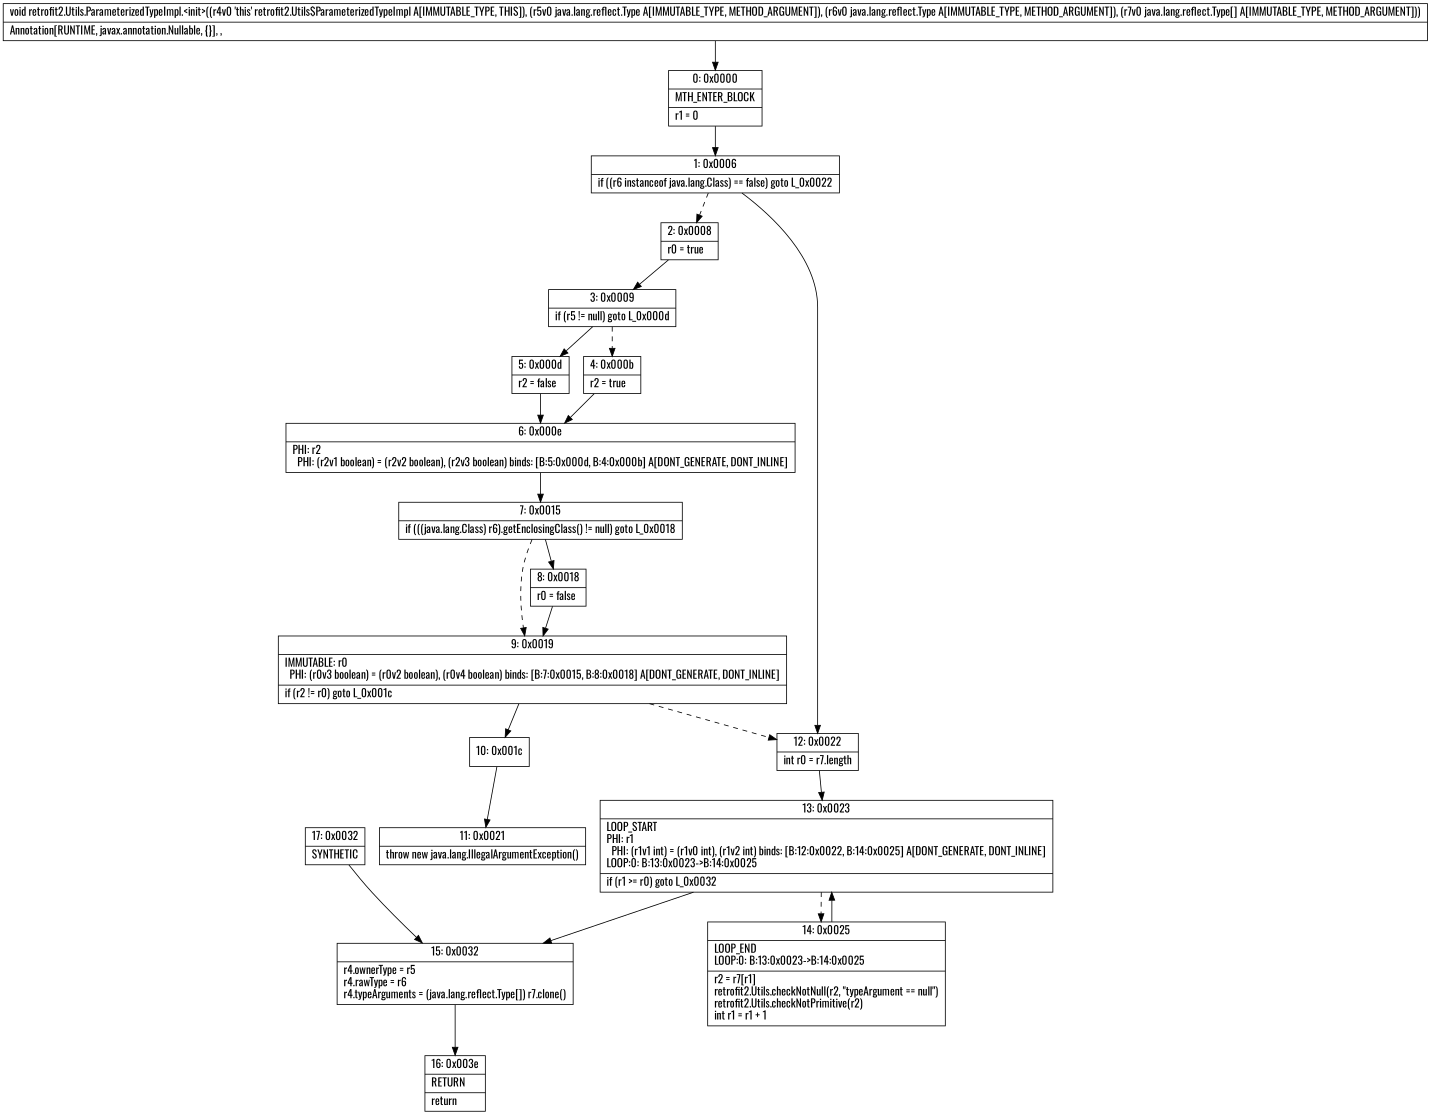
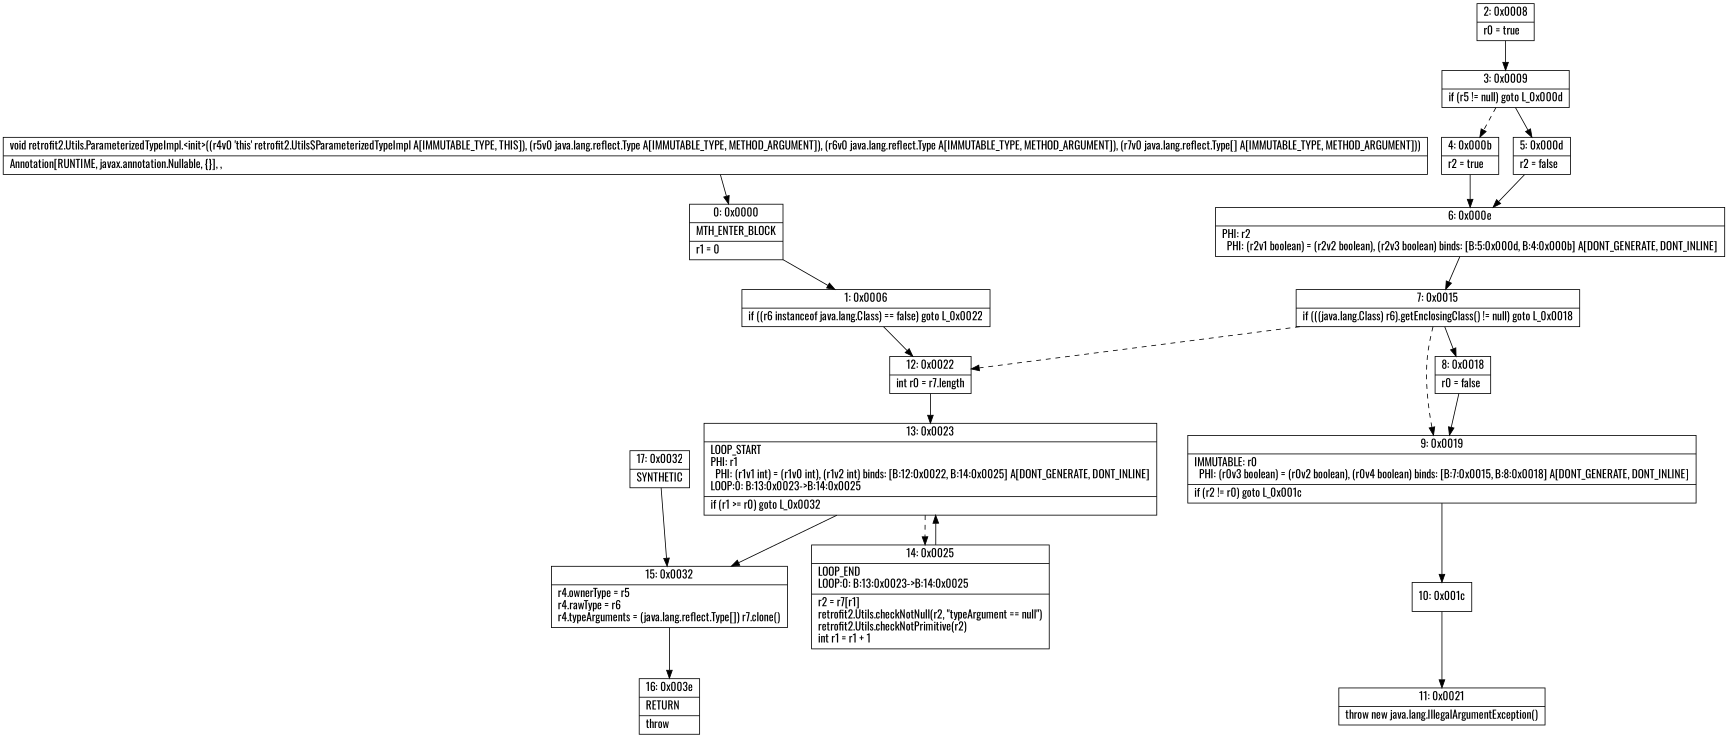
  digraph {
    fontname=Oswald
    node [fontname=Oswald shape=record]
    edge [fontname=Oswald]
    n1 [label="{0\:\ 0x0000|MTH_ENTER_BLOCK\l|r1 = 0\l}"]
    n2 [label="{1\:\ 0x0006|if ((r6 instanceof java.lang.Class) == false) goto L_0x0022\l}"]
    n3 [label="{2\:\ 0x0008|r0 = true\l}"]
    n4 [label="{12\:\ 0x0022|int r0 = r7.length\l}"]
    n5 [label="{3\:\ 0x0009|if (r5 != null) goto L_0x000d\l}"]
    n6 [label="{13\:\ 0x0023|LOOP_START\lPHI: r1 \l  PHI: (r1v1 int) = (r1v0 int), (r1v2 int) binds: [B:12:0x0022, B:14:0x0025] A[DONT_GENERATE, DONT_INLINE]\lLOOP:0: B:13:0x0023\-\>B:14:0x0025\l|if (r1 \>= r0) goto L_0x0032\l}"]
    n7 [label="{4\:\ 0x000b|r2 = true\l}"]
    n8 [label="{5\:\ 0x000d|r2 = false\l}"]
    n9 [label="{6\:\ 0x000e|PHI: r2 \l  PHI: (r2v1 boolean) = (r2v2 boolean), (r2v3 boolean) binds: [B:5:0x000d, B:4:0x000b] A[DONT_GENERATE, DONT_INLINE]\l}"]
    n10 [label="{7\:\ 0x0015|if (((java.lang.Class) r6).getEnclosingClass() != null) goto L_0x0018\l}"]
    n11 [label="{8\:\ 0x0018|r0 = false\l}"]
    n12 [label="{9\:\ 0x0019|IMMUTABLE: r0 \l  PHI: (r0v3 boolean) = (r0v2 boolean), (r0v4 boolean) binds: [B:7:0x0015, B:8:0x0018] A[DONT_GENERATE, DONT_INLINE]\l|if (r2 != r0) goto L_0x001c\l}"]
    n13 [label="{10\:\ 0x001c}"]
    n14 [label="{11\:\ 0x0021|throw new java.lang.IllegalArgumentException()\l}"]
    n15 [label="{14\:\ 0x0025|LOOP_END\lLOOP:0: B:13:0x0023\-\>B:14:0x0025\l|r2 = r7[r1]\lretrofit2.Utils.checkNotNull(r2, \"typeArgument == null\")\lretrofit2.Utils.checkNotPrimitive(r2)\lint r1 = r1 + 1\l}"]
    n16 [label="{15\:\ 0x0032|r4.ownerType = r5\lr4.rawType = r6\lr4.typeArguments = (java.lang.reflect.Type[]) r7.clone()\l}"]
    n17 [label="{17\:\ 0x0032|SYNTHETIC\l}"]
-   n18 [label="{16\:\ 0x003e|RETURN\l|return\l}"]
+   n18 [label="{16\:\ 0x003e|RETURN\l|throw\l}"]
    n19 [label="{void retrofit2.Utils.ParameterizedTypeImpl.\<init\>((r4v0 'this' retrofit2.Utils$ParameterizedTypeImpl A[IMMUTABLE_TYPE, THIS]), (r5v0 java.lang.reflect.Type A[IMMUTABLE_TYPE, METHOD_ARGUMENT]), (r6v0 java.lang.reflect.Type A[IMMUTABLE_TYPE, METHOD_ARGUMENT]), (r7v0 java.lang.reflect.Type[] A[IMMUTABLE_TYPE, METHOD_ARGUMENT]))  | Annotation[RUNTIME, javax.annotation.Nullable, \{\}], , \l}"]
    n1 -> n2
-   n2 -> n3 [style=dashed]
    n2 -> n4
    n3 -> n5
    n4 -> n6
    n5 -> n7 [style=dashed]
    n5 -> n8
    n6 -> n15 [style=dashed]
    n6 -> n16
    n7 -> n9
    n8 -> n9
    n9 -> n10
    n10 -> n11
    n10 -> n12 [style=dashed]
    n11 -> n12
-   n12 -> n4 [style=dashed]
+   n10 -> n4 [style=dashed]
    n12 -> n13
    n13 -> n14
    n15 -> n6
    n16 -> n18
    n17 -> n16
    n19 -> n1
  }
